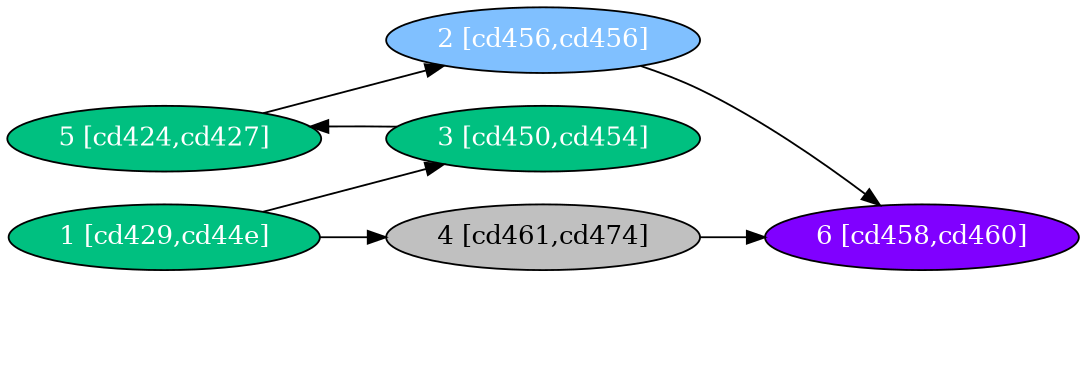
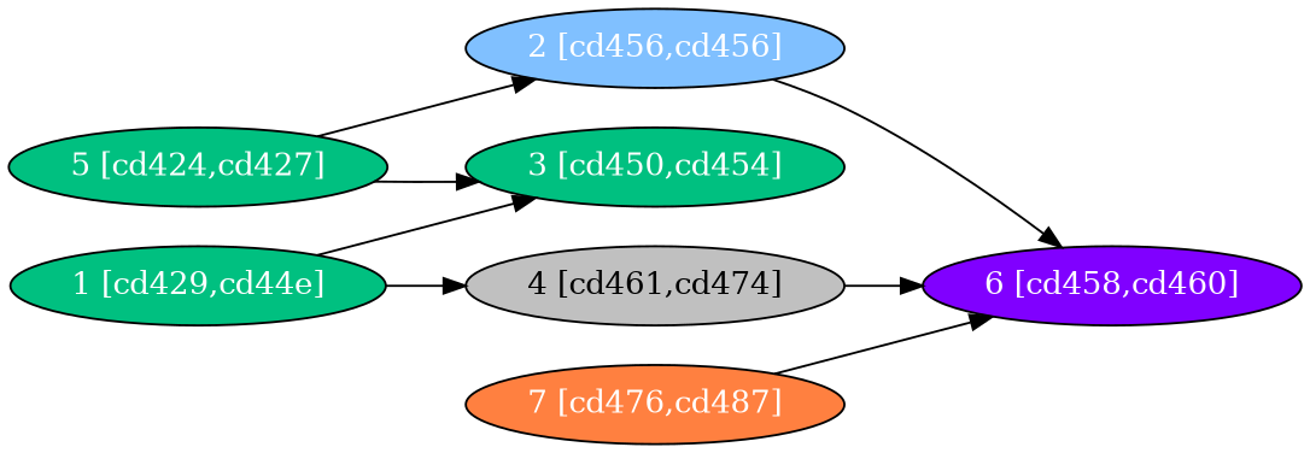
  digraph {
    rankdir=LR
    node [fillcolor="#00C080" fontcolor="#ffffff" shape=oval style=filled]
    n1 [label="5 [cd424,cd427]"]
    n2 [fillcolor="#80C0FF" label="2 [cd456,cd456]"]
    n3 [label="1 [cd429,cd44e]"]
    n4 [label="3 [cd450,cd454]"]
    n5 [fillcolor="#C0C0C0" fontcolor="#000000" label="4 [cd461,cd474]"]
    n6 [fillcolor="#8000FF" label="6 [cd458,cd460]"]
+   n7 [fillcolor="#FF8040" label="7 [cd476,cd487]"]
    n1 -> n2
    n2 -> n6
    n3 -> n4
    n3 -> n5
-   n4 -> n1
+   n1 -> n4
    n5 -> n6
+   n7 -> n6
  }
